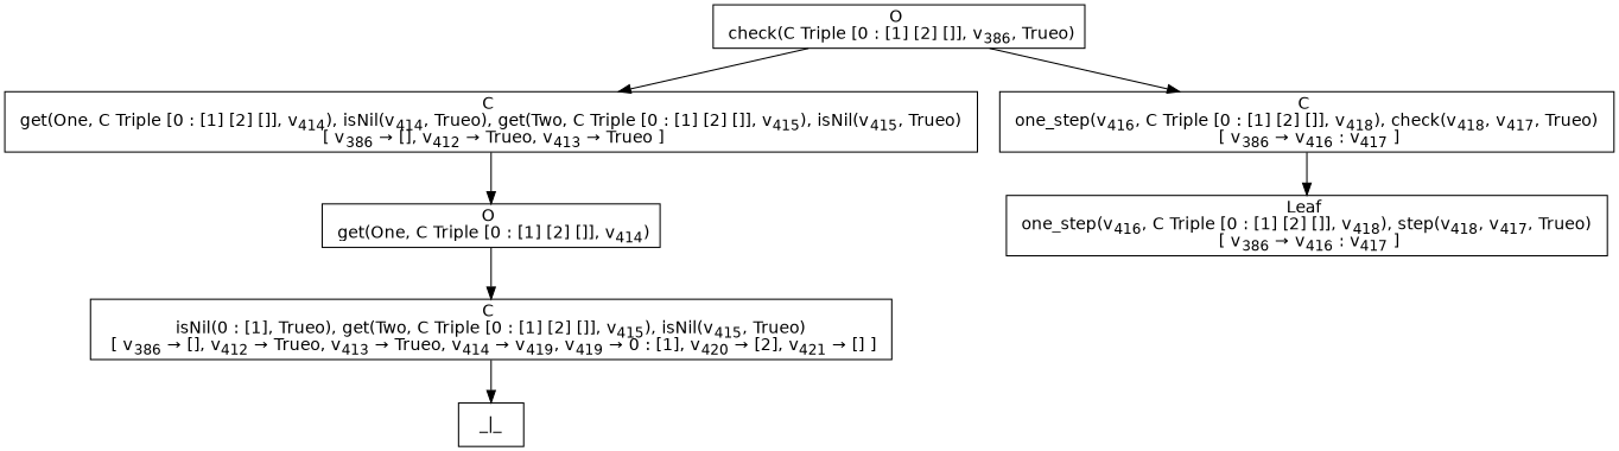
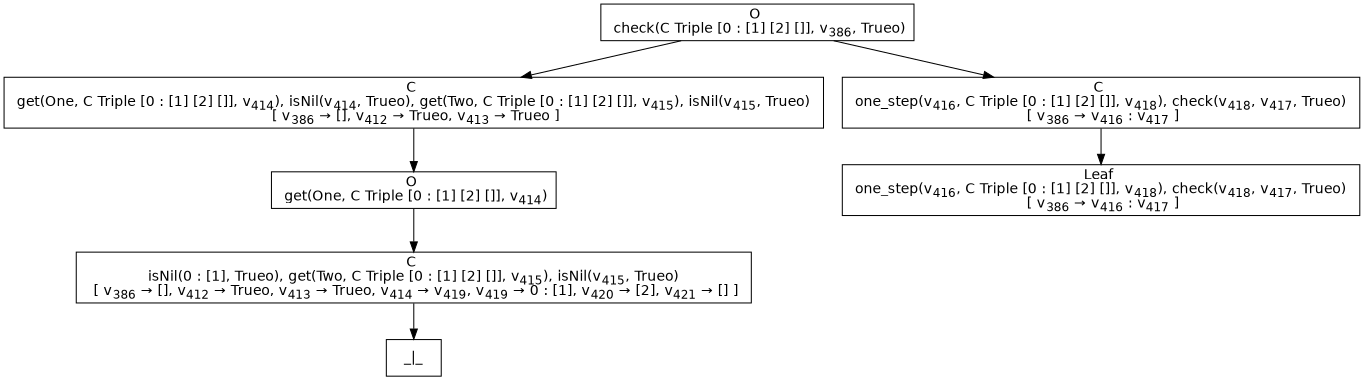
  digraph {
    rankdir=TB
    fontname="DejaVu Sans"
    node [fillcolor=white shape=box style=filled fontname="DejaVu Sans"]
    edge [fontname="DejaVu Sans"]
    n1 [label=<O <BR/> check(C Triple [0 : [1] [2] []], v<SUB>386</SUB>, Trueo)>]
    n2 [label=<C <BR/> get(One, C Triple [0 : [1] [2] []], v<SUB>414</SUB>), isNil(v<SUB>414</SUB>, Trueo), get(Two, C Triple [0 : [1] [2] []], v<SUB>415</SUB>), isNil(v<SUB>415</SUB>, Trueo) <BR/>  [ v<SUB>386</SUB> &rarr; [], v<SUB>412</SUB> &rarr; Trueo, v<SUB>413</SUB> &rarr; Trueo ] >]
    n3 [label=<C <BR/> one_step(v<SUB>416</SUB>, C Triple [0 : [1] [2] []], v<SUB>418</SUB>), check(v<SUB>418</SUB>, v<SUB>417</SUB>, Trueo) <BR/>  [ v<SUB>386</SUB> &rarr; v<SUB>416</SUB> : v<SUB>417</SUB> ] >]
    n4 [label=<O <BR/> get(One, C Triple [0 : [1] [2] []], v<SUB>414</SUB>)>]
-   n5 [label=<Leaf <BR/> one_step(v<SUB>416</SUB>, C Triple [0 : [1] [2] []], v<SUB>418</SUB>), step(v<SUB>418</SUB>, v<SUB>417</SUB>, Trueo) <BR/>  [ v<SUB>386</SUB> &rarr; v<SUB>416</SUB> : v<SUB>417</SUB> ] >]
+   n5 [label=<Leaf <BR/> one_step(v<SUB>416</SUB>, C Triple [0 : [1] [2] []], v<SUB>418</SUB>), check(v<SUB>418</SUB>, v<SUB>417</SUB>, Trueo) <BR/>  [ v<SUB>386</SUB> &rarr; v<SUB>416</SUB> : v<SUB>417</SUB> ] >]
    n6 [label=<C <BR/> isNil(0 : [1], Trueo), get(Two, C Triple [0 : [1] [2] []], v<SUB>415</SUB>), isNil(v<SUB>415</SUB>, Trueo) <BR/>  [ v<SUB>386</SUB> &rarr; [], v<SUB>412</SUB> &rarr; Trueo, v<SUB>413</SUB> &rarr; Trueo, v<SUB>414</SUB> &rarr; v<SUB>419</SUB>, v<SUB>419</SUB> &rarr; 0 : [1], v<SUB>420</SUB> &rarr; [2], v<SUB>421</SUB> &rarr; [] ] >]
    n7 [label=<_|_>]
    n1 -> n2
    n1 -> n3
    n2 -> n4
    n3 -> n5
    n4 -> n6
    n6 -> n7
  }
